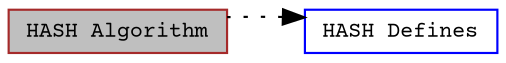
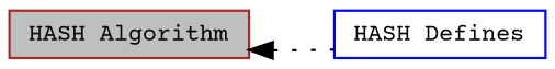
  digraph {
    rankdir=LR
    fontname="Courier Prime"
    node [fontname="Courier Prime" fontsize=10 shape=record style=filled]
    n1 [color=brown fillcolor=grey75 fontcolor=black height=0.2 label="HASH Algorithm" width=0.4]
    n2 [color=blue fillcolor=white height=0.2 label="HASH Defines" width=0.4]
-   n2 -> n1 [dir=back fontname="Courier Prime" fontsize=10 labelfontname=Helvetica labelfontsize=10 shape=plaintext style=dotted]
+   n1 -> n2 [dir=back fontname="Courier Prime" fontsize=10 labelfontname=Helvetica labelfontsize=10 shape=plaintext style=dotted]
  }
